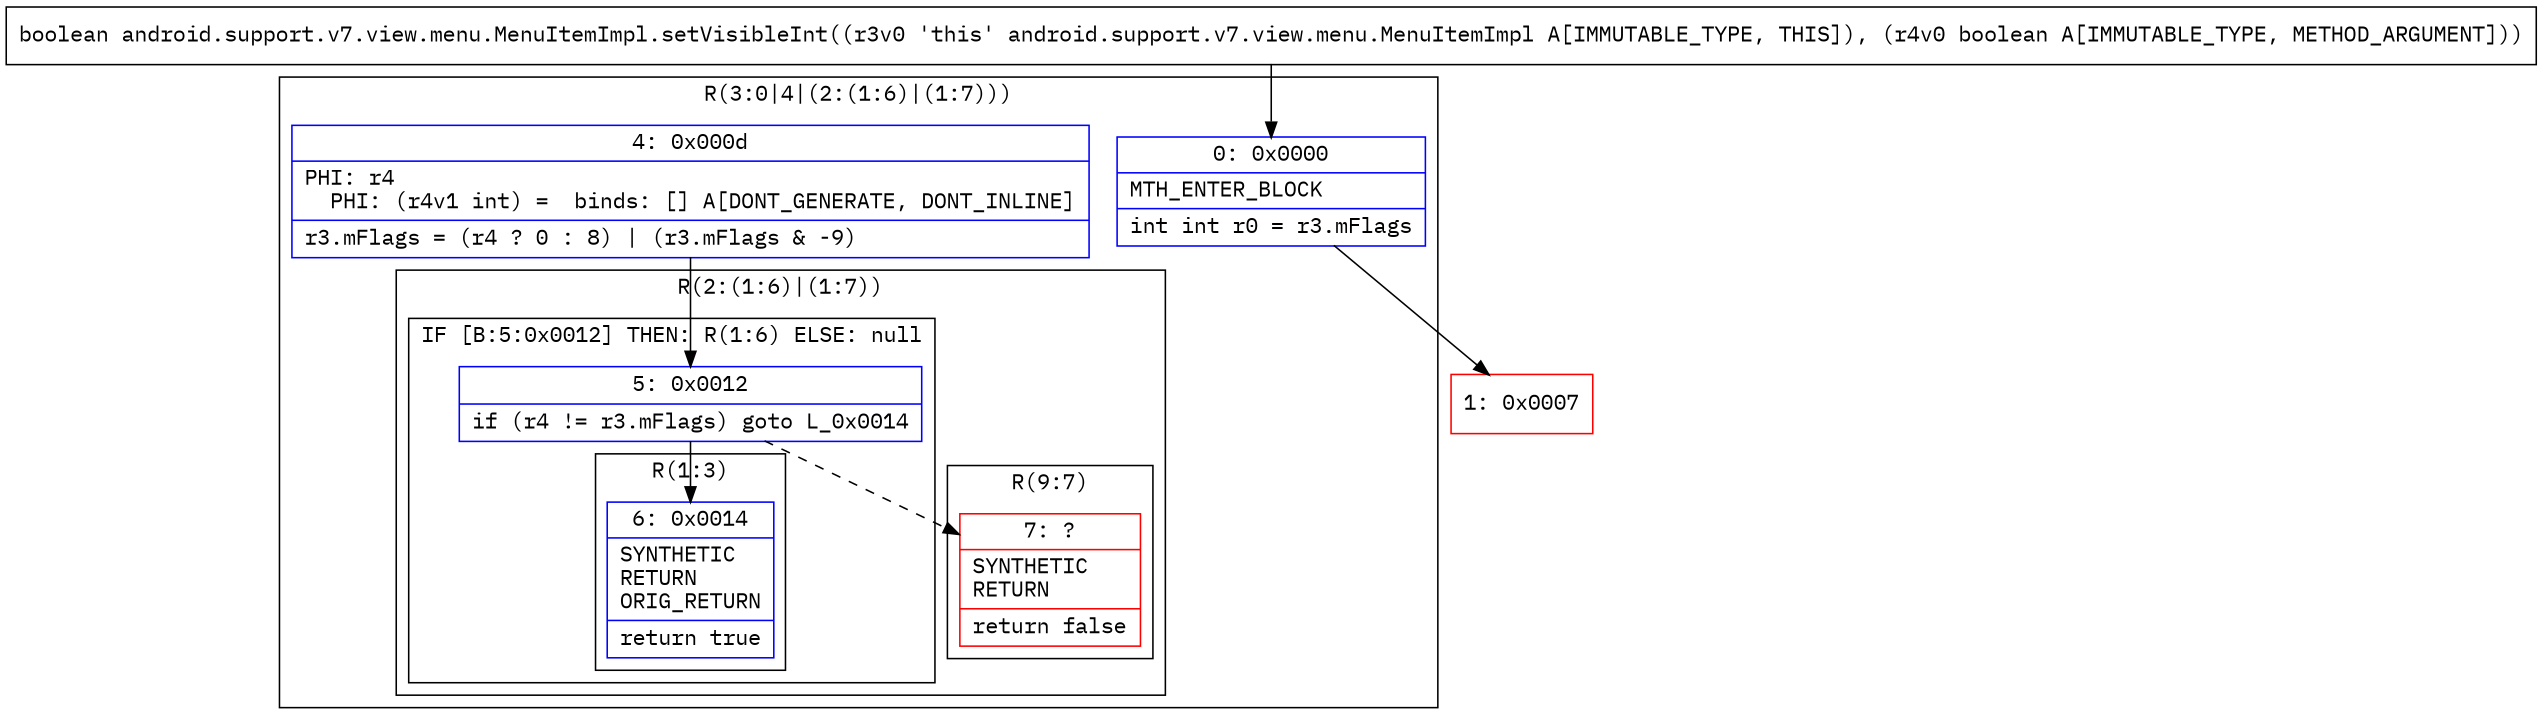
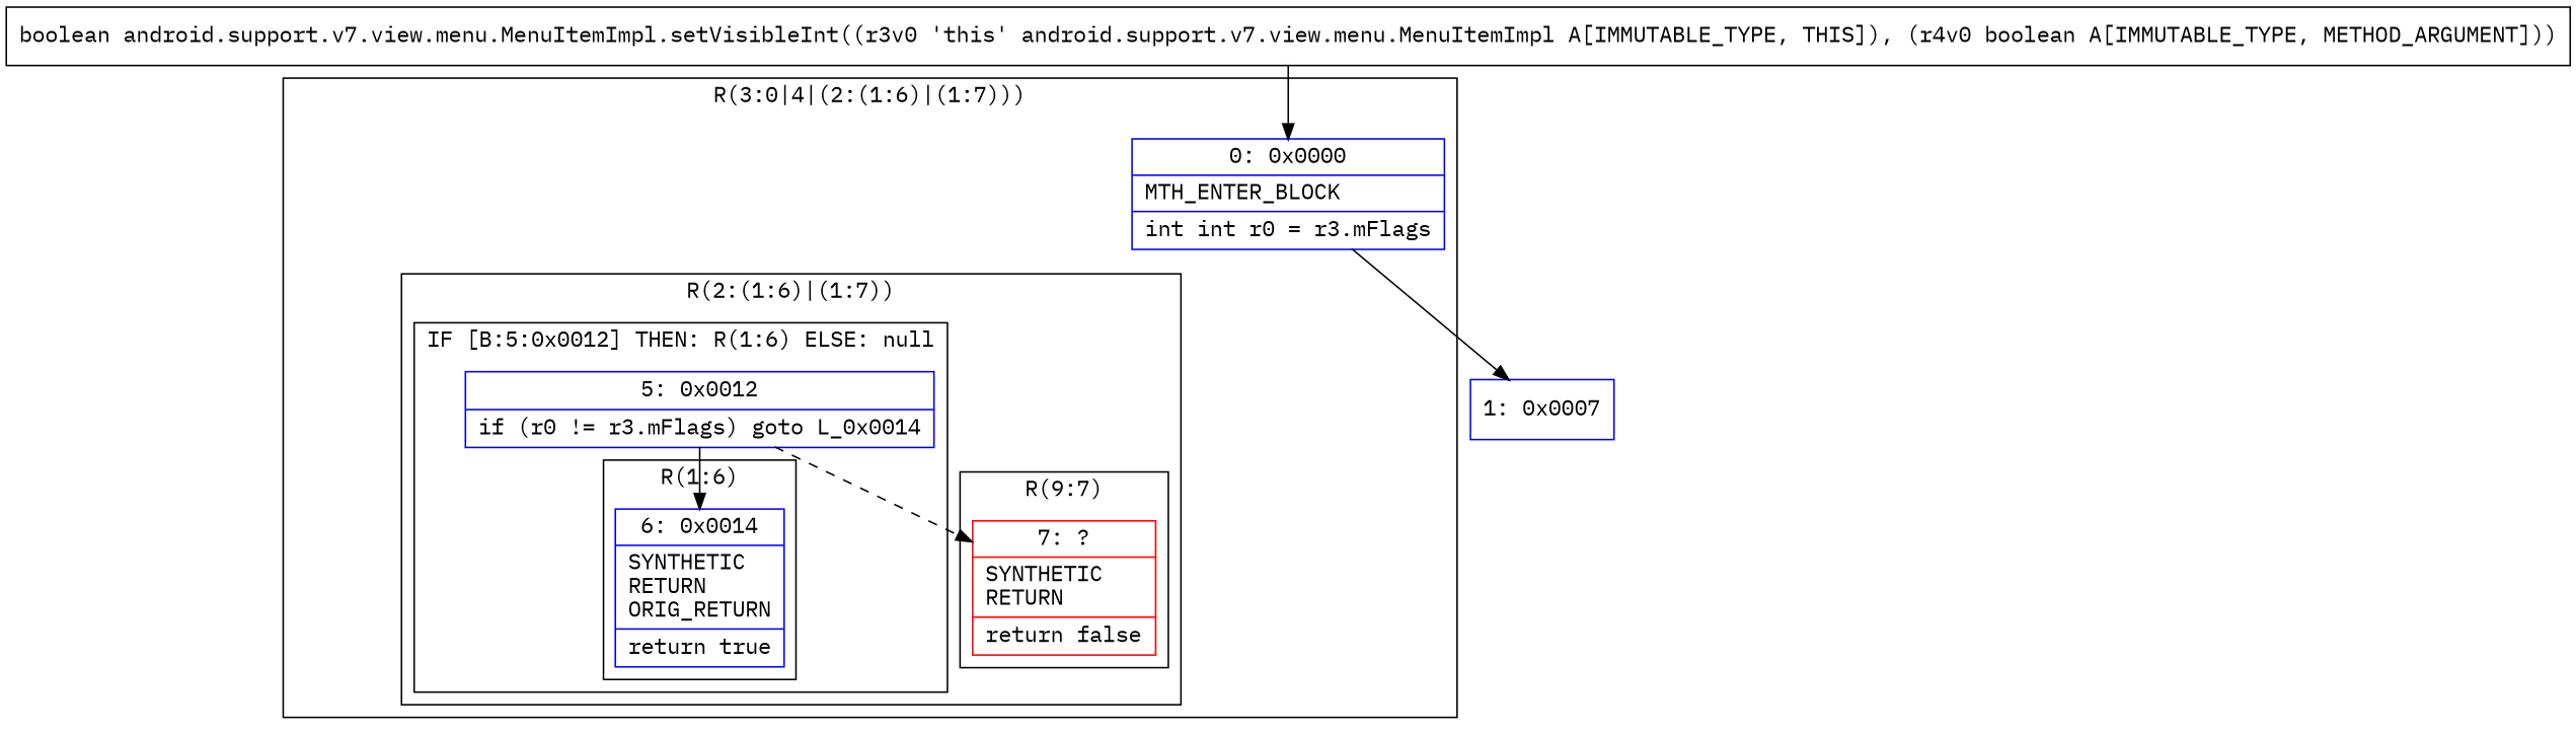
  digraph {
    fontname="IBM Plex Mono"
    node [color=blue fontname="IBM Plex Mono" shape=record]
    edge [fontname="IBM Plex Mono"]
    n1 [label="{6\:\ 0x0014|SYNTHETIC\lRETURN\lORIG_RETURN\l|return true\l}"]
-   n2 [label="{5\:\ 0x0012|if (r4 != r3.mFlags) goto L_0x0014\l}"]
+   n2 [label="{5\:\ 0x0012|if (r0 != r3.mFlags) goto L_0x0014\l}"]
    n3 [color=red label="{7\:\ ?|SYNTHETIC\lRETURN\l|return false\l}"]
    n4 [label="{0\:\ 0x0000|MTH_ENTER_BLOCK\l|int int r0 = r3.mFlags\l}"]
-   n5 [label="{4\:\ 0x000d|PHI: r4 \l  PHI: (r4v1 int) =  binds: [] A[DONT_GENERATE, DONT_INLINE]\l|r3.mFlags = (r4 ? 0 : 8) \| (r3.mFlags & \-9)\l}"]
-   n6 [color=red label="{1\:\ 0x0007}"]
+   n6 [label="{1\:\ 0x0007}"]
    n7 [label="{boolean android.support.v7.view.menu.MenuItemImpl.setVisibleInt((r3v0 'this' android.support.v7.view.menu.MenuItemImpl A[IMMUTABLE_TYPE, THIS]), (r4v0 boolean A[IMMUTABLE_TYPE, METHOD_ARGUMENT])) }" color=""]
    subgraph cluster_1 {
      label="R(3:0|4|(2:(1:6)|(1:7)))"
      n4
-     n5
      subgraph cluster_2 {
        label="R(2:(1:6)|(1:7))"
        subgraph cluster_3 {
          label="IF [B:5:0x0012] THEN: R(1:6) ELSE: null"
          n2
          subgraph cluster_4 {
-           label="R(1:3)"
+           label="R(1:6)"
            n1
          }
        }
        subgraph cluster_5 {
          label="R(9:7)"
          n3
        }
      }
    }
    n2 -> n1
    n2 -> n3 [style=dashed]
    n4 -> n6
-   n5 -> n2
    n7 -> n4
  }
